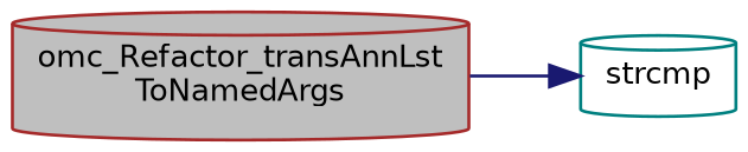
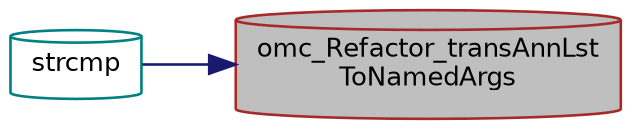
  digraph {
    rankdir=LR
    node [fontname=Helvetica fontsize=10 shape=cylinder style=filled]
    n1 [color=brown fillcolor=grey75 fontcolor=black height=0.2 label="omc_Refactor_transAnnLst\lToNamedArgs" width=0.4]
    n2 [color=teal fillcolor=white height=0.2 label=strcmp width=0.4]
-   n1 -> n2 [color=midnightblue fontname=Helvetica fontsize=10 labelfontname=Helvetica labelfontsize=10 style=solid]
+   n2 -> n1 [color=midnightblue fontname=Helvetica fontsize=10 labelfontname=Helvetica labelfontsize=10 style=solid]
  }
